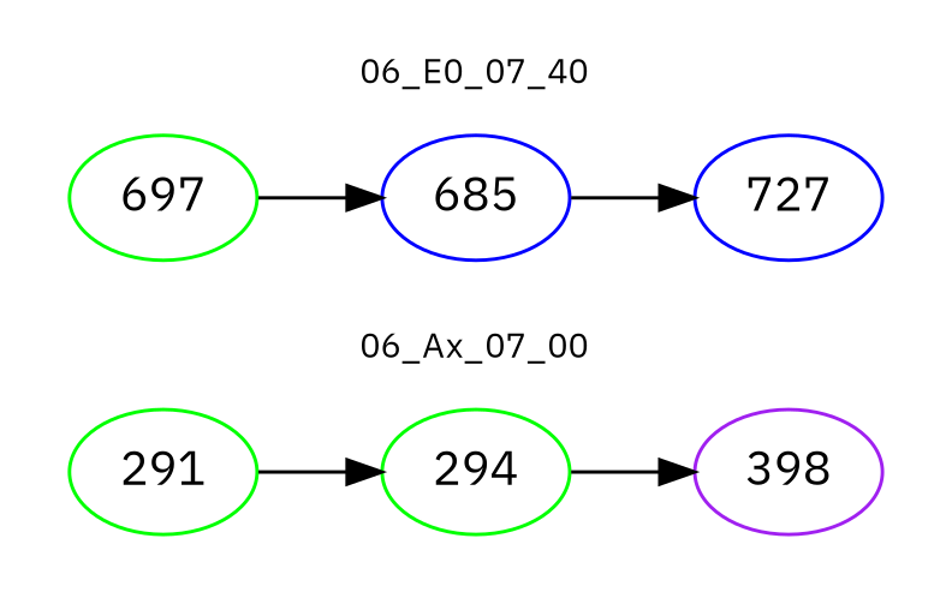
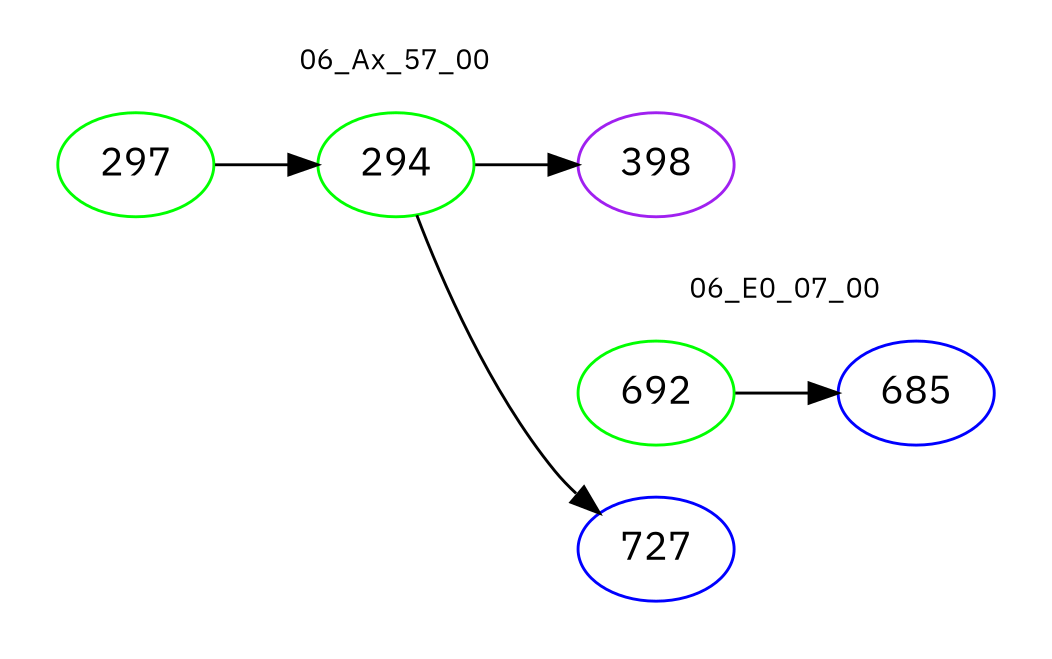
  digraph {
    fontname="IBM Plex Sans"
    rankdir=LR
    node [color=green fontname="IBM Plex Sans"]
    edge [color=black fontname="IBM Plex Sans"]
-   n1 [label=291]
+   n1 [label=297]
    n2 [label=294]
    n3 [color=purple label=398]
-   n4 [label=697]
+   n4 [label=692]
    n5 [color=blue label=685]
    n6 [color=blue label=727]
    subgraph cluster_1 {
      color=white
      fontsize=10
-     label="06_Ax_07_00"
+     label="06_Ax_57_00"
      n1
      n2
      n3
    }
    subgraph cluster_2 {
      color=white
      fontsize=10
-     label="06_E0_07_40"
+     label="06_E0_07_00"
      n4
      n5
      n6
    }
    n1 -> n2
    n2 -> n3
    n4 -> n5
-   n5 -> n6
+   n2 -> n6
  }
